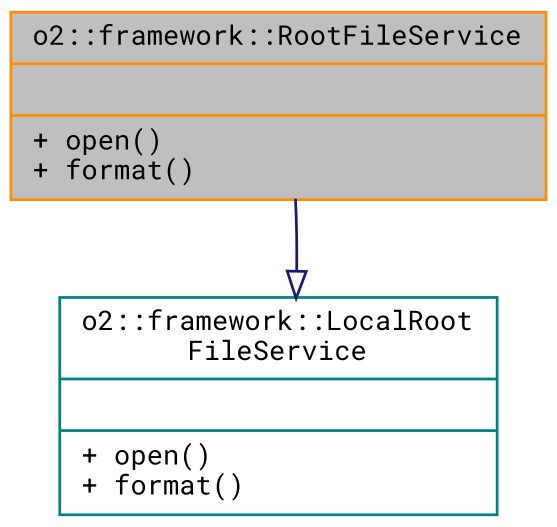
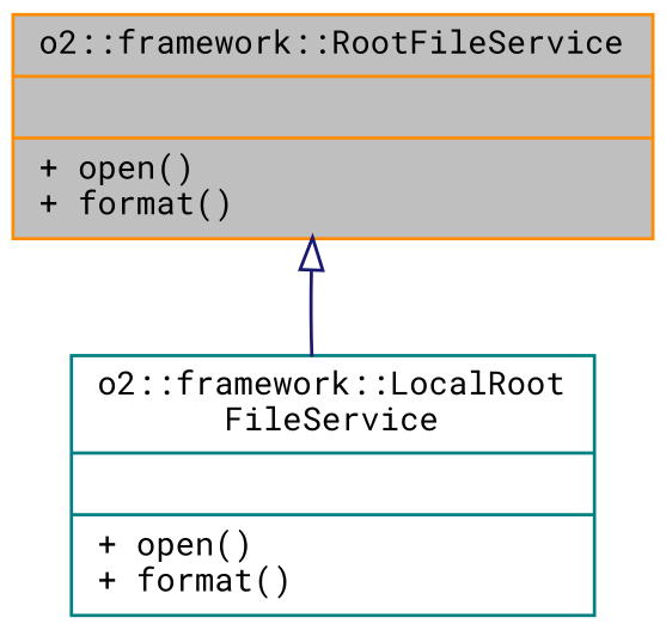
  digraph {
    fontname="Roboto Mono"
    node [fontname="Roboto Mono" fontsize=10 shape=record]
    n1 [color=darkorange fillcolor=grey75 fontcolor=black height=0.2 label="{o2::framework::RootFileService\n||+ open()\l+ format()\l}" style=filled width=0.4]
    n2 [color=teal height=0.2 label="{o2::framework::LocalRoot\lFileService\n||+ open()\l+ format()\l}" width=0.4]
-   n2 -> n1 [arrowtail=onormal color=midnightblue dir=back fontname="Roboto Mono" fontsize=10 labelfontname=Helvetica labelfontsize=10 style=solid]
+   n1 -> n2 [arrowtail=onormal color=midnightblue dir=back fontname="Roboto Mono" fontsize=10 labelfontname=Helvetica labelfontsize=10 style=solid]
  }
